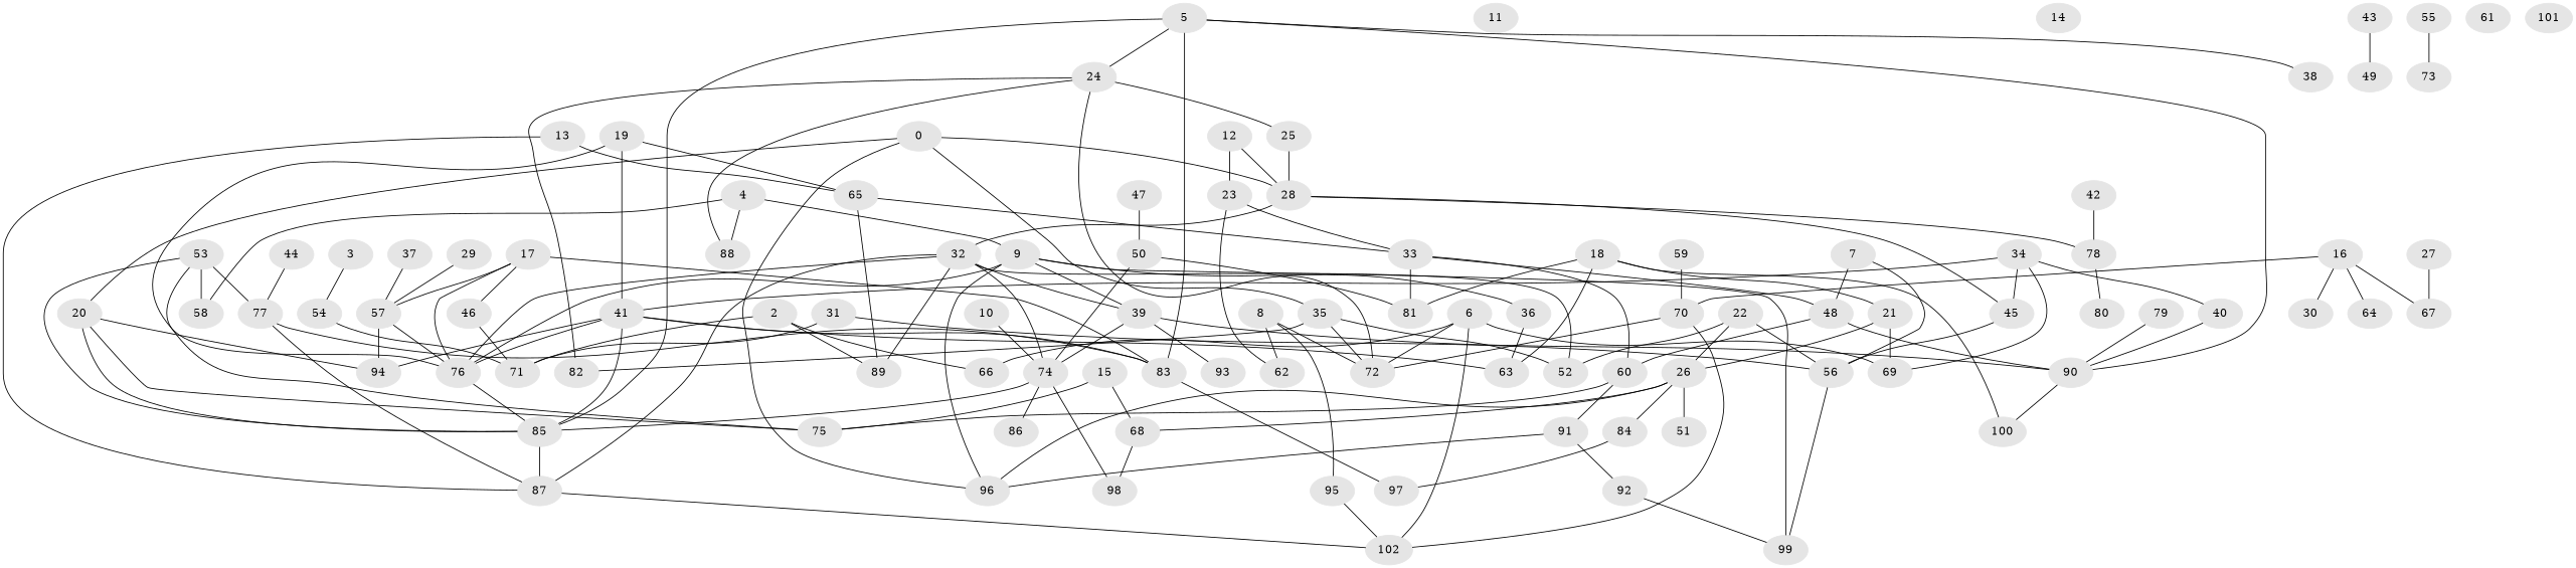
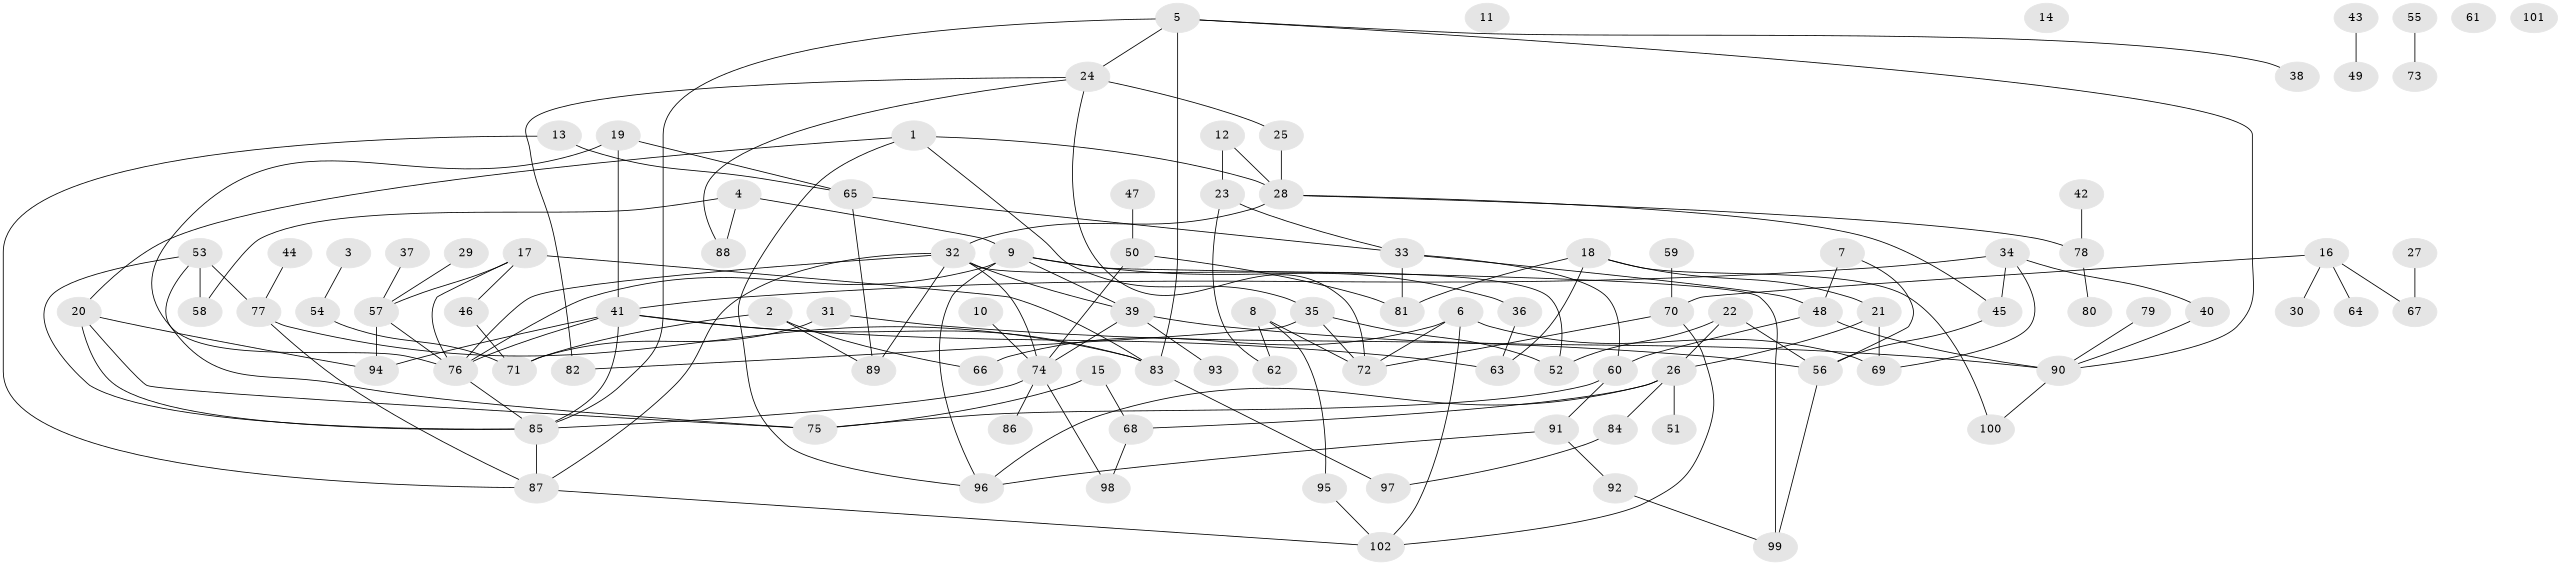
  graph {
    node [color=gray90 style=filled]
-   1 [label=0]
+   1
    20
    28
    35
    96
    85
    75
    94
    32
    45
    78
    72
    52
    82
    2
    66
    71
    89
    3
    54
    4
    9
    58
    88
    36
    39
    76
    99
    5
    24
    38
    83
    90
    25
    97
    87
    100
    6
    69
    102
    56
    7
    48
    60
    8
    62
    95
    63
    74
    93
    10
    98
    86
    11
    12
    23
    33
    13
    65
    81
    14
    15
    68
    16
    30
    64
    67
    70
    17
    46
    57
    18
    21
    26
    19
    41
    51
    84
    22
    27
    80
    29
    31
    91
    34
    40
    37
    42
    43
    49
    44
    77
    47
    50
    53
    55
    73
    59
    92
    61
    79
    101
    1 -- 20
    1 -- 28
    1 -- 35
    1 -- 96
    20 -- 85
    20 -- 75
    20 -- 94
    28 -- 32
    28 -- 45
    28 -- 78
    35 -- 72
    35 -- 52
    35 -- 82
    85 -- 87
    32 -- 52
    32 -- 89
    32 -- 39
    32 -- 76
    32 -- 87
    32 -- 74
    45 -- 56
    78 -- 80
    2 -- 66
    2 -- 71
    2 -- 89
    3 -- 54
    54 -- 71
    4 -- 9
    4 -- 58
    4 -- 88
    9 -- 96
    9 -- 36
    9 -- 39
    9 -- 76
    9 -- 99
    36 -- 63
    39 -- 90
    39 -- 74
    39 -- 93
    76 -- 85
    5 -- 85
    5 -- 24
    5 -- 38
    5 -- 83
    5 -- 90
    24 -- 72
    24 -- 82
    24 -- 88
    24 -- 25
    83 -- 97
    90 -- 100
    25 -- 28
    87 -- 102
    6 -- 72
    6 -- 66
    6 -- 69
    6 -- 102
    56 -- 99
    7 -- 56
    7 -- 48
    48 -- 90
    48 -- 60
    60 -- 75
    60 -- 91
    8 -- 72
    8 -- 62
    8 -- 95
    95 -- 102
    74 -- 85
    74 -- 98
    74 -- 86
    10 -- 74
    12 -- 28
    12 -- 23
    23 -- 62
    23 -- 33
    33 -- 48
    33 -- 60
    33 -- 81
    13 -- 87
    13 -- 65
    65 -- 89
    65 -- 33
    15 -- 75
    15 -- 68
    68 -- 98
    16 -- 30
    16 -- 64
    16 -- 67
    16 -- 70
    70 -- 72
    70 -- 102
    17 -- 76
    17 -- 83
    17 -- 46
    17 -- 57
    46 -- 71
    57 -- 94
    57 -- 76
    18 -- 100
    18 -- 63
    18 -- 81
    18 -- 21
    21 -- 69
    21 -- 26
    26 -- 96
    26 -- 68
    26 -- 51
    26 -- 84
    19 -- 76
    19 -- 65
    19 -- 41
    41 -- 85
    41 -- 94
    41 -- 76
    41 -- 83
    41 -- 63
    84 -- 97
    22 -- 52
    22 -- 56
    22 -- 26
    27 -- 67
    29 -- 57
    31 -- 71
    31 -- 56
    91 -- 96
    91 -- 92
    34 -- 45
    34 -- 69
    34 -- 41
    34 -- 40
    40 -- 90
    37 -- 57
    42 -- 78
    43 -- 49
    44 -- 77
    77 -- 83
    77 -- 87
    47 -- 50
    50 -- 74
    50 -- 81
    53 -- 85
    53 -- 75
    53 -- 58
    53 -- 77
    55 -- 73
    59 -- 70
    92 -- 99
    79 -- 90
  }
